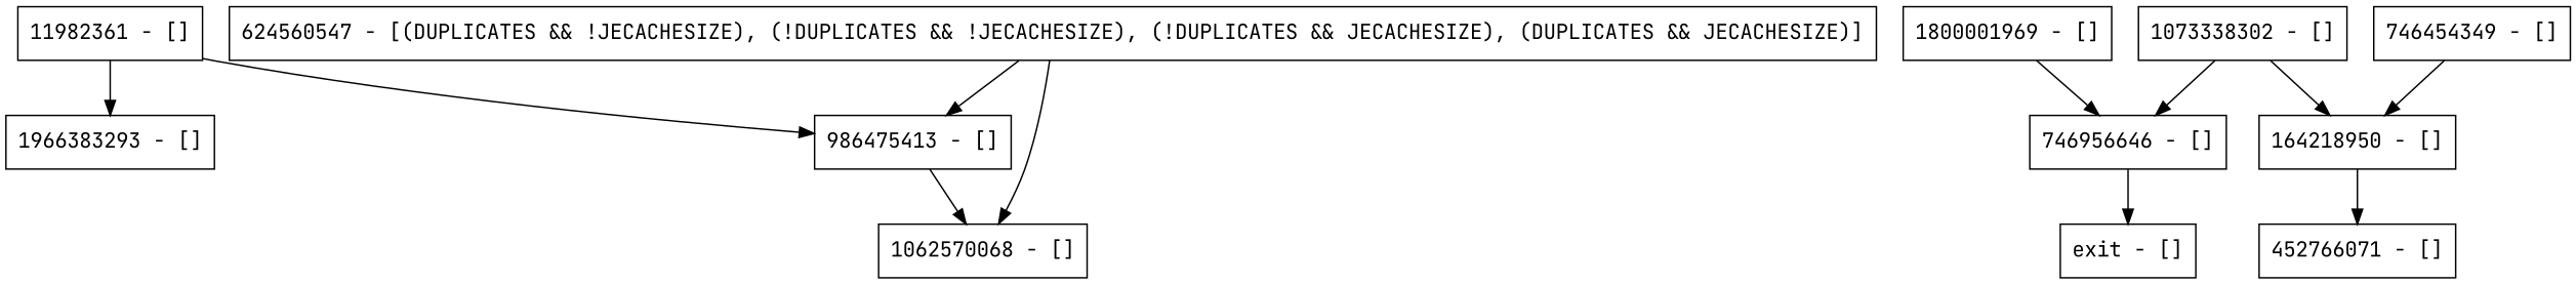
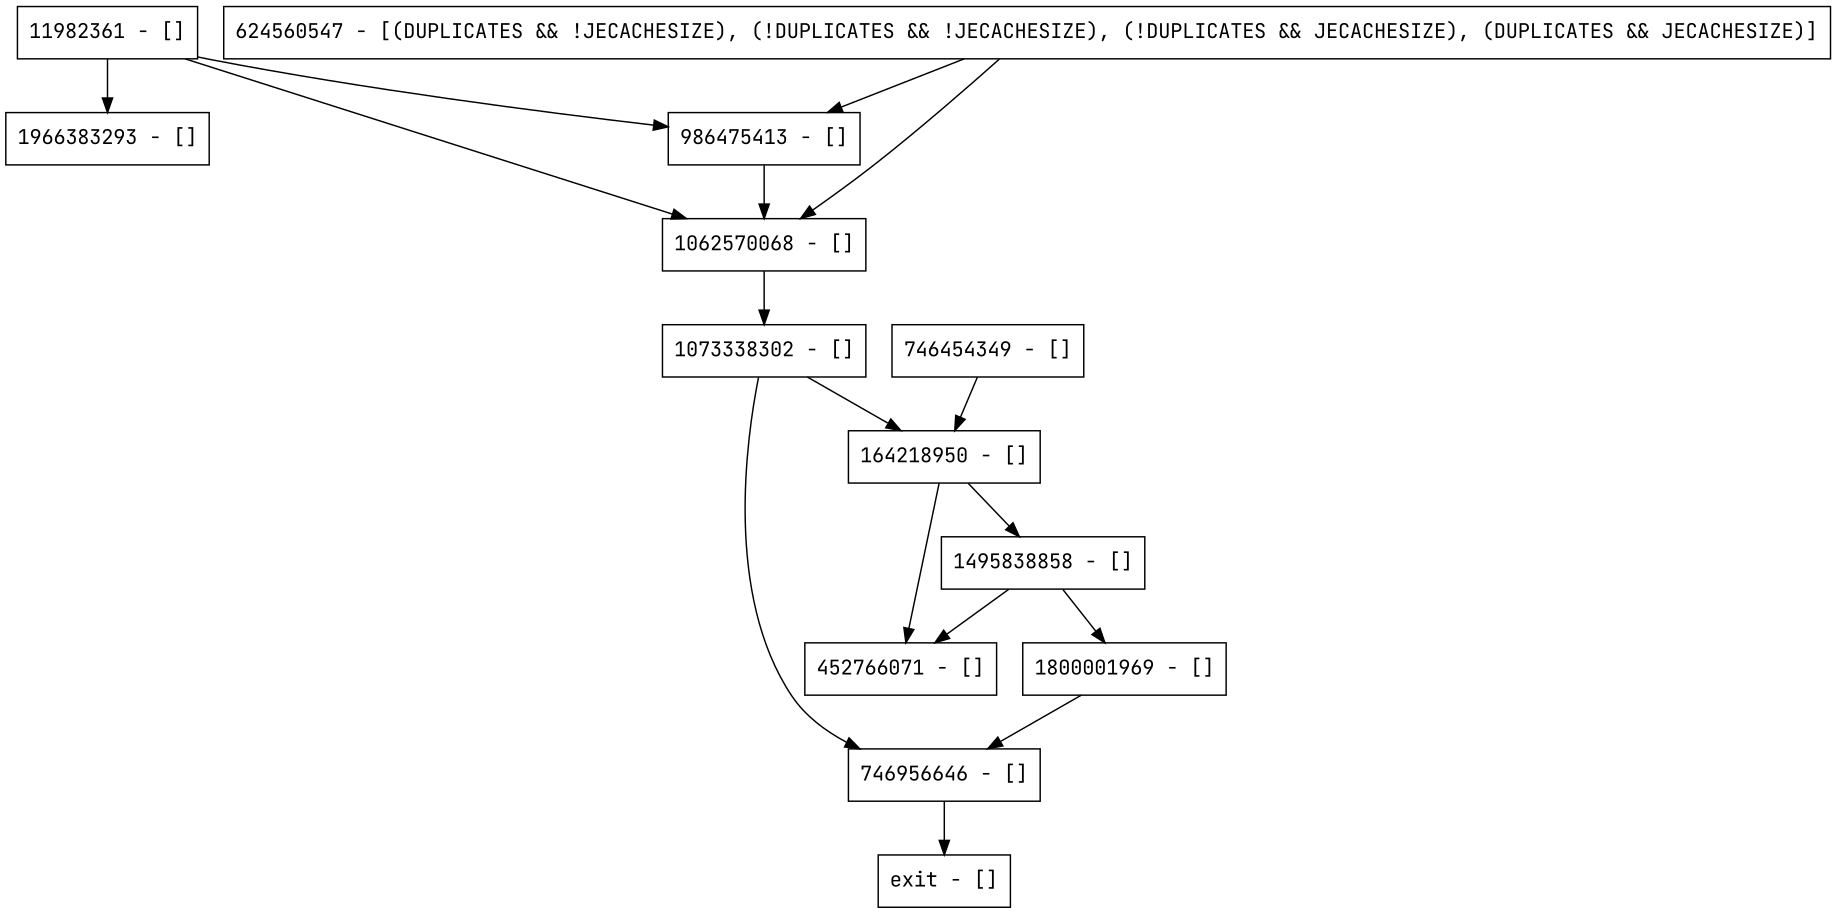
  digraph {
    fontname="JetBrains Mono"
    node [fontname="JetBrains Mono" shape=record]
    edge [fontname="JetBrains Mono"]
    n1 [label="11982361 - []"]
    n2 [label="1966383293 - []"]
    n3 [label="1062570068 - []"]
    n4 [label="986475413 - []"]
    n5 [label="1073338302 - []"]
+   n6 [label="1495838858 - []"]
    n7 [label="452766071 - []"]
    n8 [label="1800001969 - []"]
    n9 [label="746956646 - []"]
    n10 [label="exit - []"]
    n11 [label="164218950 - []"]
    n12 [label="624560547 - [(DUPLICATES && !JECACHESIZE), (!DUPLICATES && !JECACHESIZE), (!DUPLICATES && JECACHESIZE), (DUPLICATES && JECACHESIZE)]"]
    n13 [label="746454349 - []"]
    n1 -> n2
+   n1 -> n3
    n1 -> n4
+   n3 -> n5
    n4 -> n3
    n5 -> n9
    n5 -> n11
+   n6 -> n7
+   n6 -> n8
    n8 -> n9
    n9 -> n10
+   n11 -> n6
    n11 -> n7
    n12 -> n3
    n12 -> n4
    n13 -> n11
  }
